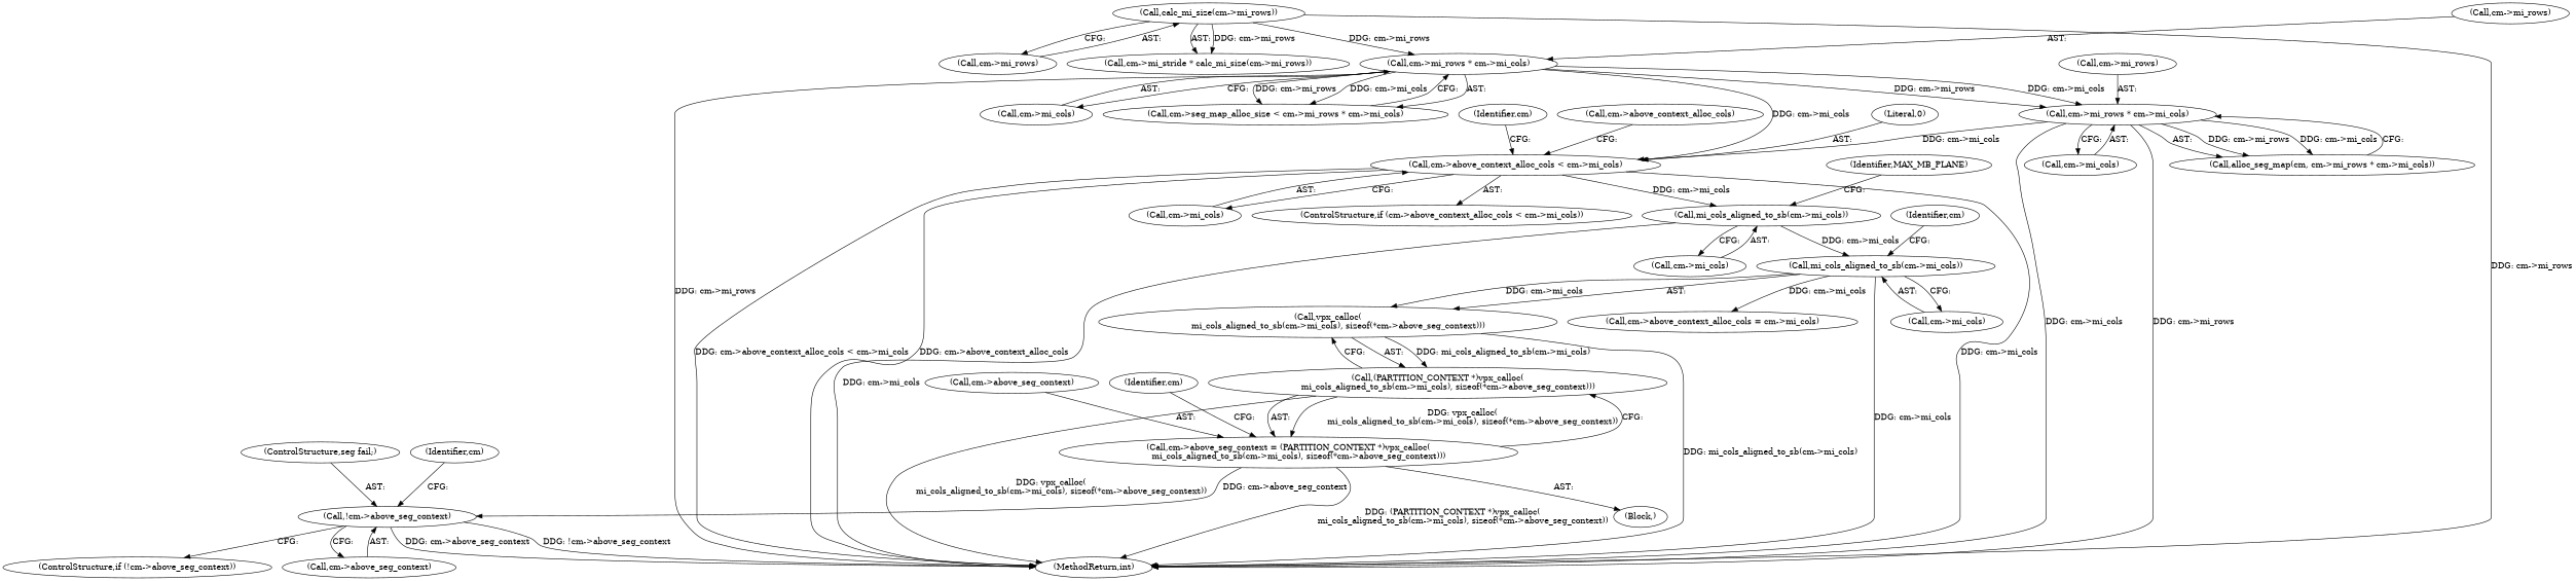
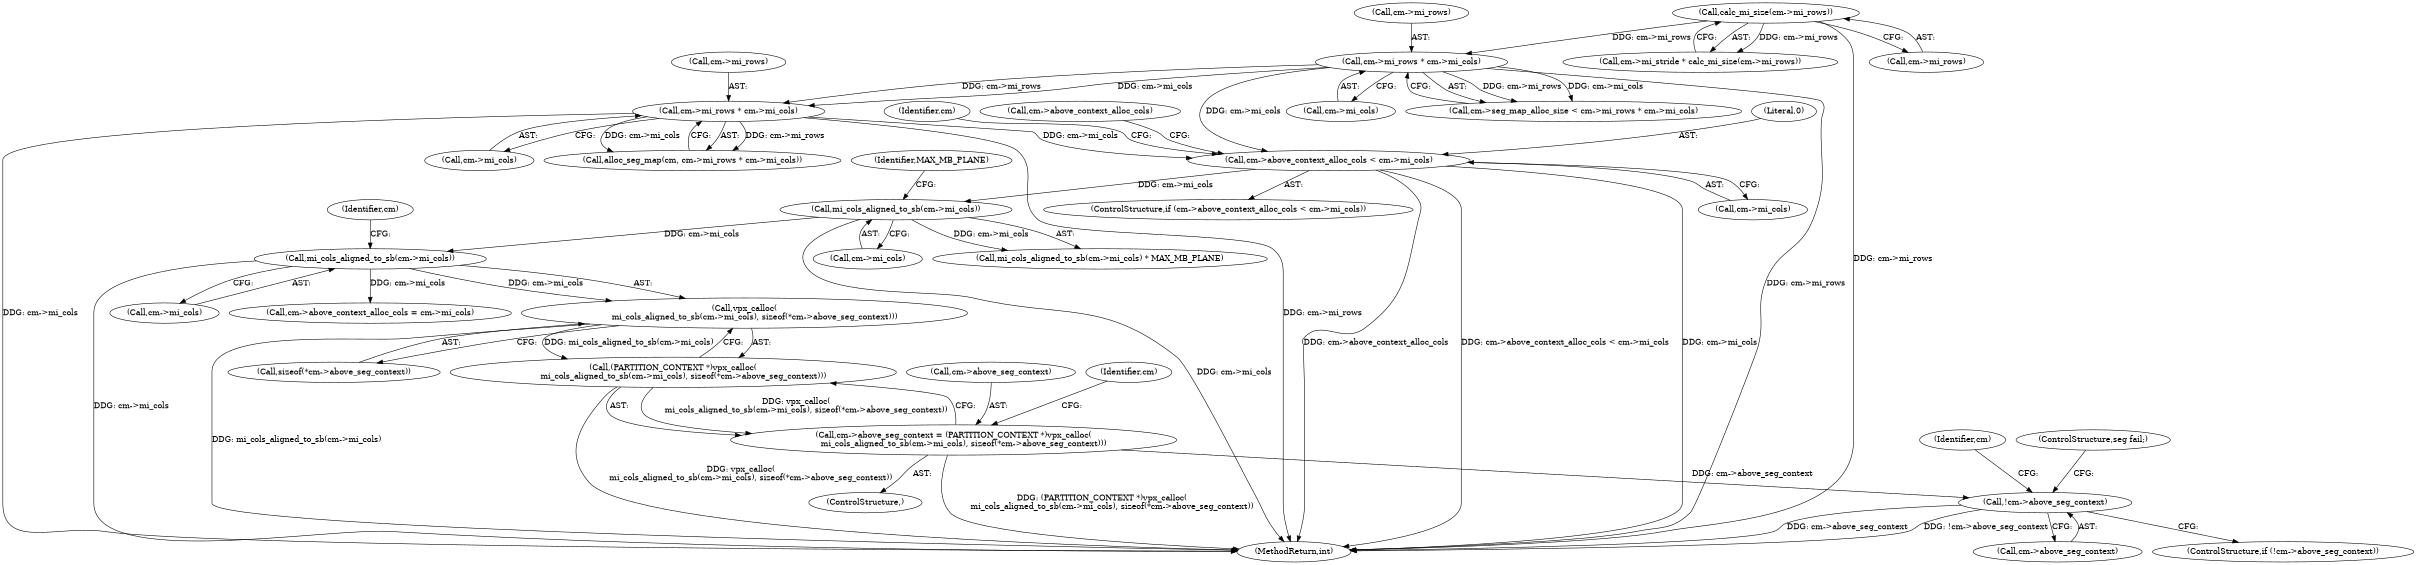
  digraph {
    n1 [label="(Call,vpx_calloc(\n        mi_cols_aligned_to_sb(cm->mi_cols), sizeof(*cm->above_seg_context)))"]
    n2 [label="(Call,(PARTITION_CONTEXT *)vpx_calloc(\n        mi_cols_aligned_to_sb(cm->mi_cols), sizeof(*cm->above_seg_context)))"]
+   n3 [label="(Call,sizeof(*cm->above_seg_context))"]
    n4 [label="(MethodReturn,int)"]
    n5 [label="(Call,cm->above_seg_context = (PARTITION_CONTEXT *)vpx_calloc(\n        mi_cols_aligned_to_sb(cm->mi_cols), sizeof(*cm->above_seg_context)))"]
    n6 [label="(Call,mi_cols_aligned_to_sb(cm->mi_cols))"]
    n7 [label="(Call,cm->mi_cols)"]
    n8 [label="(Call,cm->above_context_alloc_cols = cm->mi_cols)"]
    n9 [label="(Call,mi_cols_aligned_to_sb(cm->mi_cols))"]
+   n10 [label="(Call,mi_cols_aligned_to_sb(cm->mi_cols) * MAX_MB_PLANE)"]
    n11 [label="(Call,cm->mi_cols)"]
    n12 [label="(Call,cm->above_context_alloc_cols < cm->mi_cols)"]
    n13 [label="(Call,cm->mi_cols)"]
    n14 [label="(ControlStructure,if (cm->above_context_alloc_cols < cm->mi_cols))"]
    n15 [label="(Call,cm->mi_rows * cm->mi_cols)"]
    n16 [label="(Call,cm->mi_rows * cm->mi_cols)"]
    n17 [label="(Call,cm->mi_cols)"]
    n18 [label="(Call,cm->seg_map_alloc_size < cm->mi_rows * cm->mi_cols)"]
    n19 [label="(Call,alloc_seg_map(cm, cm->mi_rows * cm->mi_cols))"]
    n20 [label="(Call,cm->mi_cols)"]
    n21 [label="(Call,calc_mi_size(cm->mi_rows))"]
    n22 [label="(Call,cm->mi_stride * calc_mi_size(cm->mi_rows))"]
    n23 [label="(Call,cm->mi_rows)"]
    n24 [label="(Call,!cm->above_seg_context)"]
-   n25 [label="(Block,)"]
+   n25 [label="(ControlStructure,)"]
    n26 [label="(Call,cm->above_seg_context)"]
    n27 [label="(ControlStructure,if (!cm->above_seg_context))"]
    n28 [label="(Identifier,MAX_MB_PLANE)"]
    n29 [label="(Identifier,cm)"]
    n30 [label="(Identifier,cm)"]
    n31 [label="(Identifier,cm)"]
    n32 [label="(Call,cm->above_context_alloc_cols)"]
    n33 [label="(Call,cm->mi_rows)"]
    n34 [label="(Literal,0)"]
    n35 [label="(Call,cm->mi_rows)"]
    n36 [label="(ControlStructure,seg fail;)"]
    n37 [label="(Identifier,cm)"]
    n38 [label="(Call,cm->above_seg_context)"]
    n1 -> n2 [label="AST: "]
    n1 -> n2 [label="DDG: mi_cols_aligned_to_sb(cm->mi_cols)"]
+   n1 -> n3 [label="CFG: "]
    n1 -> n4 [label="DDG: mi_cols_aligned_to_sb(cm->mi_cols)"]
    n2 -> n1 [label="CFG: "]
    n2 -> n4 [label="DDG: vpx_calloc(\n        mi_cols_aligned_to_sb(cm->mi_cols), sizeof(*cm->above_seg_context))"]
    n2 -> n5 [label="AST: "]
    n2 -> n5 [label="DDG: vpx_calloc(\n        mi_cols_aligned_to_sb(cm->mi_cols), sizeof(*cm->above_seg_context))"]
+   n3 -> n1 [label="AST: "]
    n5 -> n2 [label="CFG: "]
    n5 -> n4 [label="DDG: (PARTITION_CONTEXT *)vpx_calloc(\n        mi_cols_aligned_to_sb(cm->mi_cols), sizeof(*cm->above_seg_context))"]
    n5 -> n24 [label="DDG: cm->above_seg_context"]
    n5 -> n25 [label="AST: "]
    n6 -> n1 [label="AST: "]
    n6 -> n1 [label="DDG: cm->mi_cols"]
    n6 -> n4 [label="DDG: cm->mi_cols"]
    n6 -> n7 [label="CFG: "]
    n6 -> n8 [label="DDG: cm->mi_cols"]
    n7 -> n6 [label="AST: "]
    n9 -> n4 [label="DDG: cm->mi_cols"]
    n9 -> n6 [label="DDG: cm->mi_cols"]
+   n9 -> n10 [label="AST: "]
+   n9 -> n10 [label="DDG: cm->mi_cols"]
    n9 -> n11 [label="CFG: "]
    n11 -> n9 [label="AST: "]
    n12 -> n4 [label="DDG: cm->above_context_alloc_cols"]
    n12 -> n4 [label="DDG: cm->above_context_alloc_cols < cm->mi_cols"]
    n12 -> n4 [label="DDG: cm->mi_cols"]
    n12 -> n9 [label="DDG: cm->mi_cols"]
    n12 -> n13 [label="CFG: "]
    n12 -> n14 [label="AST: "]
    n13 -> n12 [label="AST: "]
    n15 -> n4 [label="DDG: cm->mi_rows"]
    n15 -> n12 [label="DDG: cm->mi_cols"]
    n15 -> n16 [label="DDG: cm->mi_rows"]
    n15 -> n16 [label="DDG: cm->mi_cols"]
    n15 -> n17 [label="CFG: "]
    n15 -> n18 [label="AST: "]
    n15 -> n18 [label="DDG: cm->mi_rows"]
    n15 -> n18 [label="DDG: cm->mi_cols"]
    n16 -> n4 [label="DDG: cm->mi_cols"]
    n16 -> n4 [label="DDG: cm->mi_rows"]
    n16 -> n12 [label="DDG: cm->mi_cols"]
    n16 -> n19 [label="AST: "]
    n16 -> n19 [label="DDG: cm->mi_rows"]
    n16 -> n19 [label="DDG: cm->mi_cols"]
    n16 -> n20 [label="CFG: "]
    n17 -> n15 [label="AST: "]
    n18 -> n15 [label="CFG: "]
    n19 -> n16 [label="CFG: "]
    n20 -> n16 [label="AST: "]
    n21 -> n4 [label="DDG: cm->mi_rows"]
    n21 -> n15 [label="DDG: cm->mi_rows"]
    n21 -> n22 [label="AST: "]
    n21 -> n22 [label="DDG: cm->mi_rows"]
    n21 -> n23 [label="CFG: "]
+   n22 -> n21 [label="CFG: "]
    n23 -> n21 [label="AST: "]
    n24 -> n4 [label="DDG: cm->above_seg_context"]
    n24 -> n4 [label="DDG: !cm->above_seg_context"]
    n24 -> n26 [label="CFG: "]
    n24 -> n27 [label="CFG: "]
    n26 -> n24 [label="AST: "]
    n28 -> n9 [label="CFG: "]
    n29 -> n24 [label="CFG: "]
    n30 -> n5 [label="CFG: "]
    n31 -> n12 [label="CFG: "]
    n32 -> n12 [label="CFG: "]
    n33 -> n15 [label="AST: "]
    n34 -> n12 [label="AST: "]
    n35 -> n16 [label="AST: "]
-   n36 -> n24 [label="AST: "]
+   n36 -> n24 [label="CFG: "]
    n37 -> n6 [label="CFG: "]
    n38 -> n5 [label="AST: "]
  }
